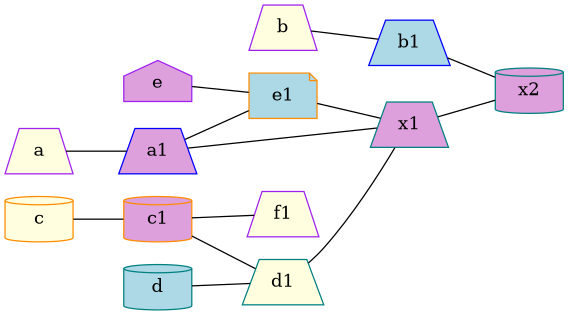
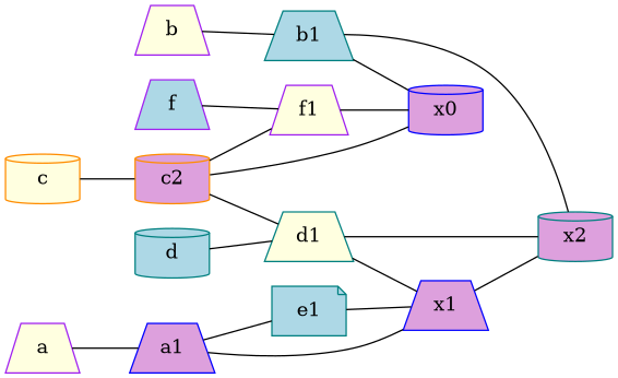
  graph {
    rankdir=LR
    node [color=purple fillcolor=plum labelfontsize=50 shape=trapezium style=filled]
    a1 [color=blue]
-   x1 [color=teal]
-   e1 [color=darkorange fillcolor=lightblue shape=note]
+   x1 [color=blue]
+   e1 [color=teal fillcolor=lightblue shape=note]
    x2 [color=teal shape=cylinder]
    a [fillcolor=lightyellow]
    b [fillcolor=lightyellow]
-   b1 [color=blue fillcolor=lightblue]
-   c1 [color=darkorange shape=cylinder]
+   b1 [color=teal fillcolor=lightblue]
+   x0 [color=blue shape=cylinder]
+   c1 [color=darkorange shape=cylinder label=c2]
    d1 [color=teal fillcolor=lightyellow]
    f1 [fillcolor=lightyellow]
    c [color=darkorange fillcolor=lightyellow shape=cylinder]
+   f [fillcolor=lightblue]
    d [color=teal fillcolor=lightblue shape=cylinder]
-   e [shape=house]
    a1 -- x1
    a1 -- e1
    x1 -- x2
    e1 -- x1
    a -- a1
    b -- b1
    b1 -- x2
+   b1 -- x0
+   c1 -- x0
    c1 -- d1
    c1 -- f1
    d1 -- x1
+   d1 -- x2
+   f1 -- x0
    c -- c1
+   f -- f1
    d -- d1
-   e -- e1
  }
